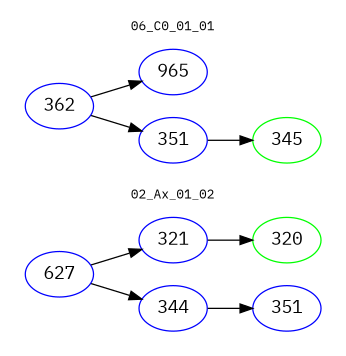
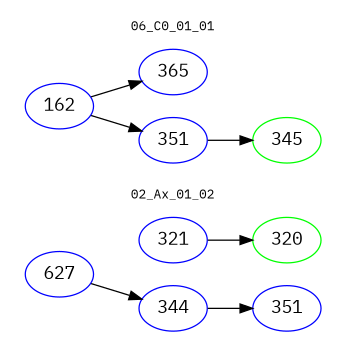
  digraph {
    fontname="IBM Plex Mono"
    rankdir=LR
    node [color=blue fontname="IBM Plex Mono"]
    edge [color=black fontname="IBM Plex Mono"]
    n1 [label=627]
    n2 [label=344]
    n3 [label=321]
    n4 [label=351]
    n5 [color=green label=320]
-   n6 [label=362]
+   n6 [label=162]
    n7 [label=351]
-   n8 [label=965]
+   n8 [label=365]
    n9 [color=green label=345]
    subgraph cluster_1 {
      color=white
      fontsize=10
      label="02_Ax_01_02"
      n1
      n2
      n3
      n4
      n5
    }
    subgraph cluster_2 {
      color=white
      fontsize=10
      label="06_C0_01_01"
      n6
      n7
      n8
      n9
    }
    n1 -> n2
-   n1 -> n3
    n2 -> n4
    n3 -> n5
    n6 -> n7
    n6 -> n8
    n7 -> n9
  }
